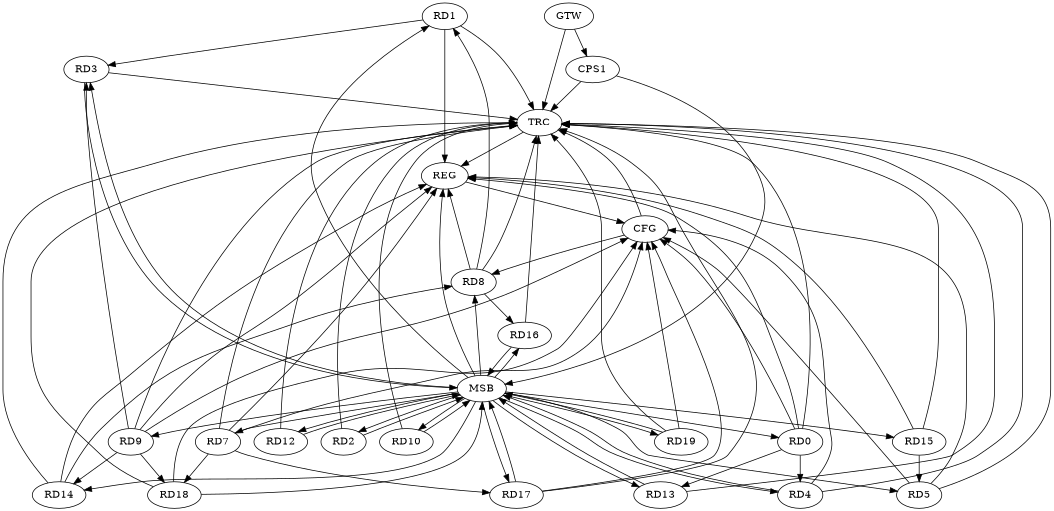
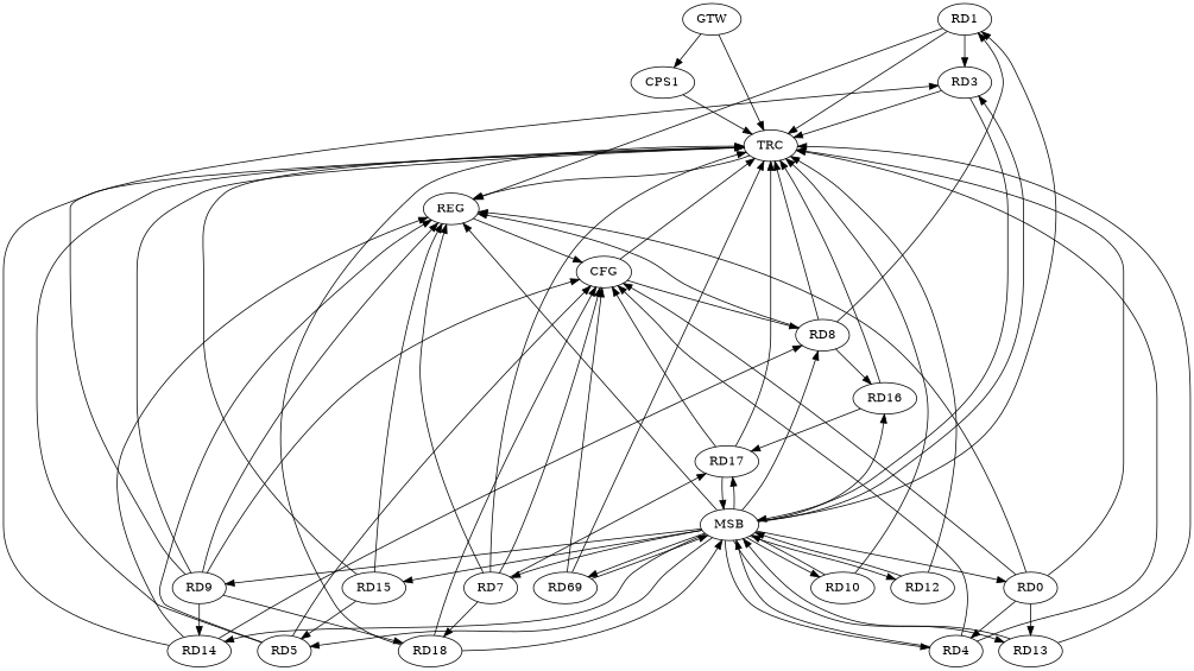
  strict digraph {
    n1 [label=RD1]
    n2 [label=RD3]
    n3 [label=REG]
    n4 [label=TRC]
    n5 [label=MSB]
    n6 [label=CFG]
-   n7 [label=RD2]
    n8 [label=RD4]
    n9 [label=RD5]
    n10 [label=RD0]
    n11 [label=RD13]
    n12 [label=RD7]
    n13 [label=RD17]
    n14 [label=RD8]
    n15 [label=RD16]
    n16 [label=RD9]
    n17 [label=RD14]
    n18 [label=RD10]
    n19 [label=RD12]
    n20 [label=RD15]
-   n21 [label=RD19]
+   n21 [label=RD69]
    n22 [label=RD18]
    n23 [label=CPS1]
    n24 [label=GTW]
    n1 -> n2
    n1 -> n3
    n1 -> n4
    n2 -> n4
    n2 -> n5
    n3 -> n6
    n4 -> n3
    n5 -> n1
    n5 -> n2
    n5 -> n3
-   n5 -> n7
    n5 -> n8
    n5 -> n9
    n5 -> n10
    n5 -> n11
    n5 -> n12
    n5 -> n13
    n5 -> n14
    n5 -> n15
    n5 -> n16
    n5 -> n17
    n5 -> n18
    n5 -> n19
    n5 -> n20
    n5 -> n21
    n6 -> n4
    n6 -> n14
-   n7 -> n4
-   n7 -> n5
    n8 -> n4
    n8 -> n5
    n8 -> n6
    n9 -> n3
    n9 -> n4
    n9 -> n6
    n10 -> n3
    n10 -> n4
    n10 -> n6
    n10 -> n8
    n10 -> n11
    n11 -> n4
    n11 -> n5
    n12 -> n3
    n12 -> n4
    n12 -> n6
    n12 -> n13
    n12 -> n22
    n13 -> n4
    n13 -> n5
    n13 -> n6
    n14 -> n1
    n14 -> n3
    n14 -> n4
    n14 -> n15
    n15 -> n4
-   n15 -> n5
+   n15 -> n13
    n16 -> n2
    n16 -> n3
    n16 -> n4
    n16 -> n6
    n16 -> n17
    n16 -> n22
    n17 -> n3
    n17 -> n4
    n17 -> n14
    n18 -> n4
    n18 -> n5
    n19 -> n4
    n19 -> n5
    n20 -> n3
    n20 -> n4
    n20 -> n9
    n21 -> n4
    n21 -> n5
    n21 -> n6
    n22 -> n4
    n22 -> n5
    n22 -> n6
    n23 -> n4
-   n23 -> n5
    n24 -> n4
    n24 -> n23
  }
